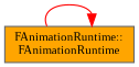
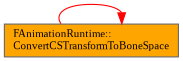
  digraph {
    rankdir=RL
    fontname="Liberation Serif"
-   n1 [color=gray40 fillcolor=orange fontcolor=black fontname="Liberation Serif" fontsize=10 height=0.2 label="FAnimationRuntime::\lFAnimationRuntime" shape=box style=filled width=0.4]
+   n1 [color=gray40 fillcolor=orange fontcolor=black fontname="Liberation Serif" fontsize=10 height=0.2 label="FAnimationRuntime::\lConvertCSTransformToBoneSpace" shape=box style=filled width=0.4]
    n1 -> n1 [color=red dir=back fontname="Liberation Serif" fontsize=10 labelfontname=Helvetica labelfontsize=10 style=solid]
  }
